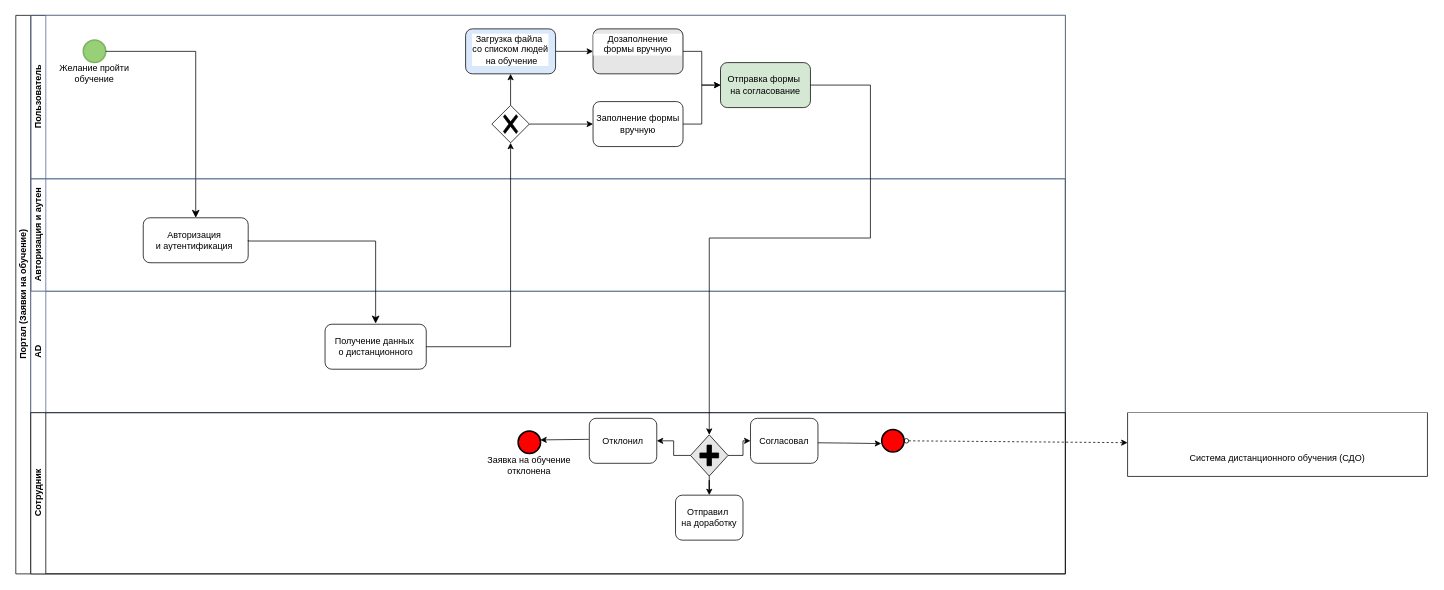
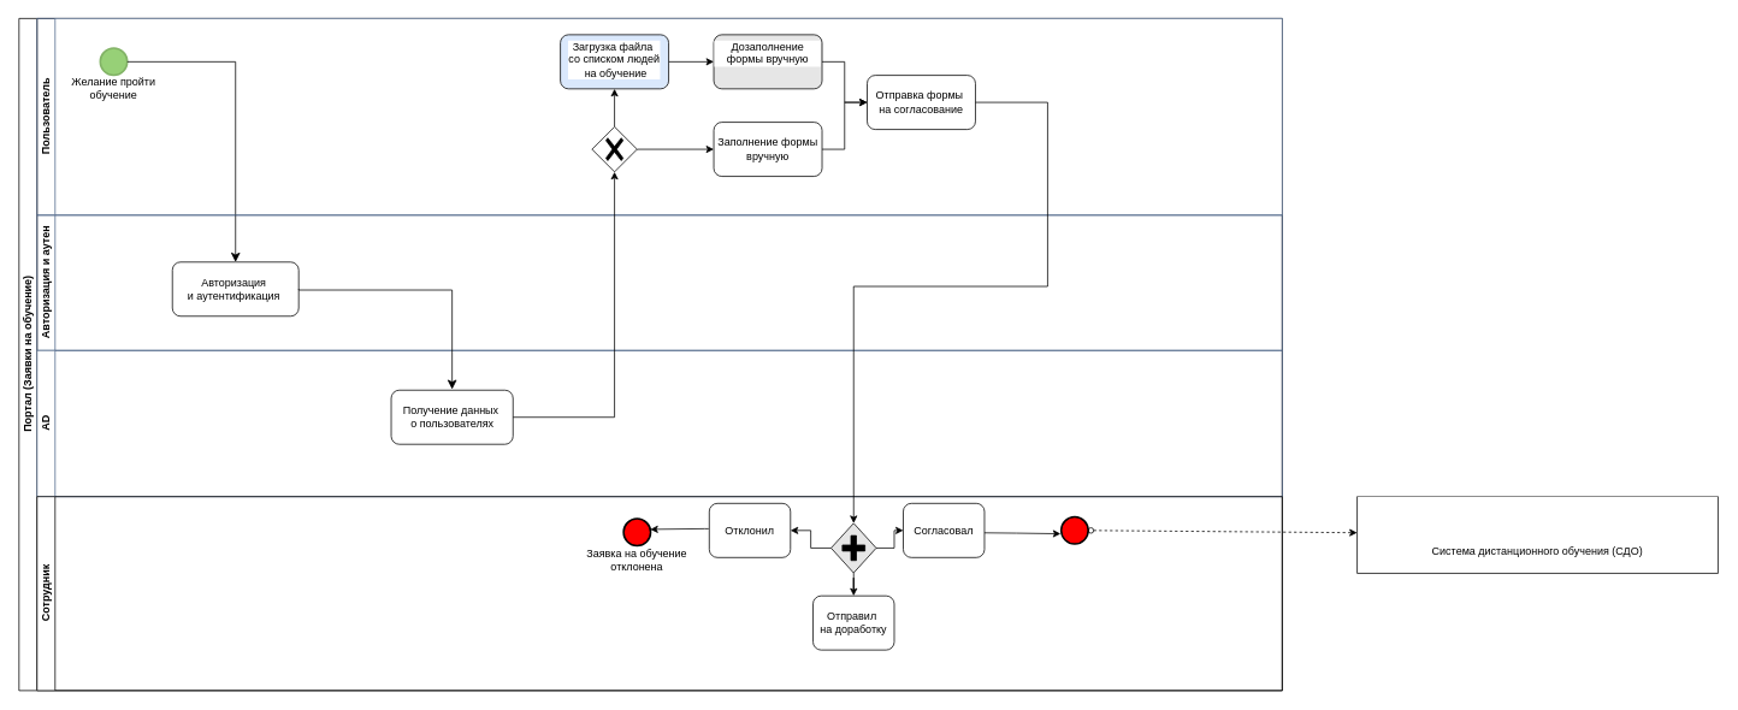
  <mxCell id="0" />
  <mxCell id="1" parent="0" />
  <mxCell id="2" value="" style="swimlane;startSize=0;swimlaneFillColor=default;" vertex="1" parent="1"><mxGeometry x="1503" y="550" width="400" height="85" as="geometry"><mxRectangle x="-20" y="701" width="50" height="40" as="alternateBounds" /></mxGeometry></mxCell>
  <mxCell id="3" value="Система дистанционного обучения (СДО)" style="text;html=1;align=center;verticalAlign=middle;whiteSpace=wrap;rounded=0;" parent="2" vertex="1"><mxGeometry y="46" width="400" height="30" as="geometry" /></mxCell>
  <mxCell id="4" value="Портал (Заявки на обучение)" style="swimlane;html=1;childLayout=stackLayout;resizeParent=1;resizeParentMax=0;horizontal=0;startSize=20;horizontalStack=0;swimlaneFillColor=#FFFFFF;" parent="1" vertex="1"><mxGeometry x="20" y="20" width="1400" height="745" as="geometry" /></mxCell>
  <mxCell id="5" value="Пользователь" style="swimlane;html=1;startSize=20;horizontal=0;fillColor=none;strokeColor=#4E668A;swimlaneFillColor=#FFFFFF;" parent="4" vertex="1"><mxGeometry x="20" width="1380" height="218" as="geometry" /></mxCell>
  <mxCell id="6" value="" style="strokeWidth=2;html=1;shape=mxgraph.flowchart.start_2;whiteSpace=wrap;fillColor=#97D077;strokeColor=#82b366;" vertex="1" parent="5"><mxGeometry x="70" y="33" width="30" height="30" as="geometry" /></mxCell>
  <mxCell id="7" value="&lt;span style=&quot;font-size: 12px;&quot;&gt;Желание пройти обучение&lt;/span&gt;" style="text;html=1;align=center;verticalAlign=middle;whiteSpace=wrap;rounded=0;fontSize=12;" parent="5" vertex="1"><mxGeometry x="15" y="63" width="140" height="30" as="geometry" /></mxCell>
  <mxCell id="8" value="" style="edgeStyle=elbowEdgeStyle;elbow=vertical;endArrow=classic;html=1;curved=0;rounded=0;endSize=8;startSize=8;" edge="1" parent="5"><mxGeometry width="50" height="50" relative="1" as="geometry"><mxPoint x="100" y="48" as="sourcePoint" /><mxPoint x="220" y="270" as="targetPoint" /><Array as="points"><mxPoint x="200" y="48" /></Array></mxGeometry></mxCell>
  <mxCell id="9" value="" style="edgeStyle=orthogonalEdgeStyle;rounded=0;orthogonalLoop=1;jettySize=auto;html=1;" edge="1" parent="5" source="10" target="18"><mxGeometry relative="1" as="geometry" /></mxCell>
  <mxCell id="10" value="Заполнение&lt;span style=&quot;background-color: initial;&quot;&gt;&amp;nbsp;формы вручную&lt;/span&gt;" style="whiteSpace=wrap;html=1;fillColor=#FFFFFF;labelBackgroundColor=none;rounded=1;" vertex="1" parent="5"><mxGeometry x="750" y="115" width="120" height="60" as="geometry" /></mxCell>
  <mxCell id="11" value="" style="edgeStyle=orthogonalEdgeStyle;rounded=0;orthogonalLoop=1;jettySize=auto;html=1;" edge="1" parent="5" source="13" target="15"><mxGeometry relative="1" as="geometry" /></mxCell>
  <mxCell id="12" value="" style="edgeStyle=orthogonalEdgeStyle;rounded=0;orthogonalLoop=1;jettySize=auto;html=1;" edge="1" parent="5" source="13" target="10"><mxGeometry relative="1" as="geometry" /></mxCell>
  <mxCell id="13" value="" style="points=[[0.25,0.25,0],[0.5,0,0],[0.75,0.25,0],[1,0.5,0],[0.75,0.75,0],[0.5,1,0],[0.25,0.75,0],[0,0.5,0]];shape=mxgraph.bpmn.gateway2;html=1;verticalLabelPosition=bottom;labelBackgroundColor=#ffffff;verticalAlign=top;align=center;perimeter=rhombusPerimeter;outlineConnect=0;outline=none;symbol=none;gwType=exclusive;" vertex="1" parent="5"><mxGeometry x="615" y="120" width="50" height="50" as="geometry" /></mxCell>
  <mxCell id="14" value="" style="edgeStyle=orthogonalEdgeStyle;rounded=0;orthogonalLoop=1;jettySize=auto;html=1;" edge="1" parent="5" source="15" target="17"><mxGeometry relative="1" as="geometry" /></mxCell>
  <mxCell id="15" value="Загрузка файла&amp;nbsp;&lt;div&gt;со списком людей&lt;/div&gt;&lt;div&gt;&amp;nbsp;на обучение&lt;/div&gt;" style="rounded=1;whiteSpace=wrap;html=1;verticalAlign=top;labelBackgroundColor=#ffffff;fillColor=#dae8fc;" vertex="1" parent="5"><mxGeometry x="580" y="18" width="120" height="60" as="geometry" /></mxCell>
  <mxCell id="16" value="" style="edgeStyle=orthogonalEdgeStyle;rounded=0;orthogonalLoop=1;jettySize=auto;html=1;" edge="1" parent="5" source="17" target="18"><mxGeometry relative="1" as="geometry" /></mxCell>
  <mxCell id="17" value="Дозаполнение формы вручную" style="rounded=1;whiteSpace=wrap;html=1;verticalAlign=top;labelBackgroundColor=#ffffff;fillColor=#e6e6e6;" vertex="1" parent="5"><mxGeometry x="750" y="18" width="120" height="60" as="geometry" /></mxCell>
- <mxCell id="18" value="Отправка формы&amp;nbsp;&lt;div&gt;на согласование&lt;/div&gt;" style="whiteSpace=wrap;html=1;fillColor=#d5e8d4;labelBackgroundColor=none;rounded=1;" vertex="1" parent="5"><mxGeometry x="920" y="63" width="120" height="60" as="geometry" /></mxCell>
+ <mxCell id="18" value="Отправка формы&amp;nbsp;&lt;div&gt;на согласование&lt;/div&gt;" style="whiteSpace=wrap;html=1;fillColor=#FFFFFF;labelBackgroundColor=none;rounded=1;" vertex="1" parent="5"><mxGeometry x="920" y="63" width="120" height="60" as="geometry" /></mxCell>
  <mxCell id="19" value="Авторизация и аутен" style="swimlane;html=1;startSize=20;horizontal=0;fillColor=none;strokeColor=#4E668A;swimlaneFillColor=none;" vertex="1" parent="4"><mxGeometry x="20" y="218" width="1380" height="150" as="geometry" /></mxCell>
  <mxCell id="20" value="Авторизация&amp;nbsp;&lt;div&gt;и аутентификация&amp;nbsp;&lt;/div&gt;" style="shape=label;rectStyle=rounded;size=10;taskMarker=send;labelBackgroundColor=none;fillColor=#FFFFFF;rounded=1;whiteSpace=wrap;html=1;" vertex="1" parent="19"><mxGeometry x="150" y="52" width="140" height="60" as="geometry" /></mxCell>
  <mxCell id="21" value="AD" style="swimlane;html=1;startSize=20;horizontal=0;fillColor=default;strokeColor=#4E668A;swimlaneFillColor=none;" vertex="1" parent="4"><mxGeometry x="20" y="368" width="1380" height="162" as="geometry" /></mxCell>
- <mxCell id="22" value="Получение данных&amp;nbsp;&lt;div&gt;о дистанционного&lt;/div&gt;" style="shape=label;rectStyle=rounded;size=10;taskMarker=send;labelBackgroundColor=none;fillColor=#FFFFFF;rounded=1;whiteSpace=wrap;html=1;" vertex="1" parent="21"><mxGeometry x="392.5" y="44" width="135" height="60" as="geometry" /></mxCell>
+ <mxCell id="22" value="Получение данных&amp;nbsp;&lt;div&gt;о пользователях&lt;/div&gt;" style="shape=label;rectStyle=rounded;size=10;taskMarker=send;labelBackgroundColor=none;fillColor=#FFFFFF;rounded=1;whiteSpace=wrap;html=1;" vertex="1" parent="21"><mxGeometry x="392.5" y="44" width="135" height="60" as="geometry" /></mxCell>
  <mxCell id="23" value="" style="edgeStyle=elbowEdgeStyle;elbow=vertical;endArrow=classic;html=1;curved=0;rounded=0;endSize=8;startSize=8;exitX=1;exitY=0.5;exitDx=0;exitDy=0;" edge="1" parent="4" source="20"><mxGeometry width="50" height="50" relative="1" as="geometry"><mxPoint x="330" y="301" as="sourcePoint" /><mxPoint x="480" y="411" as="targetPoint" /><Array as="points"><mxPoint x="390" y="301" /></Array></mxGeometry></mxCell>
  <mxCell id="24" value="Сотрудник" style="swimlane;html=1;startSize=20;horizontal=0;fillColor=default;strokeColor=#000000;gradientColor=none;swimlaneFillColor=none;" parent="4" vertex="1"><mxGeometry x="20" y="530" width="1380" height="215" as="geometry"><mxRectangle x="20" y="215" width="1790" height="30" as="alternateBounds" /></mxGeometry></mxCell>
  <mxCell id="25" value="" style="edgeStyle=orthogonalEdgeStyle;rounded=0;orthogonalLoop=1;jettySize=auto;html=1;entryX=-0.02;entryY=0.623;entryDx=0;entryDy=0;entryPerimeter=0;" edge="1" parent="24" target="29"><mxGeometry relative="1" as="geometry"><mxPoint x="1035" y="40" as="sourcePoint" /><mxPoint x="1090" y="40" as="targetPoint" /></mxGeometry></mxCell>
  <mxCell id="26" value="Согласовал" style="shape=label;rectStyle=rounded;size=10;taskMarker=send;labelBackgroundColor=none;fillColor=#FFFFFF;rounded=1;whiteSpace=wrap;html=1;" parent="24" vertex="1"><mxGeometry x="960" y="7.5" width="90" height="60" as="geometry" /></mxCell>
  <mxCell id="27" value="" style="edgeStyle=orthogonalEdgeStyle;rounded=0;orthogonalLoop=1;jettySize=auto;html=1;entryX=0.987;entryY=0.393;entryDx=0;entryDy=0;entryPerimeter=0;exitX=-0.008;exitY=0.469;exitDx=0;exitDy=0;exitPerimeter=0;" edge="1" parent="24" source="28" target="34"><mxGeometry relative="1" as="geometry"><mxPoint x="740" y="30" as="sourcePoint" /><Array as="points"><mxPoint x="740" y="36" /></Array></mxGeometry></mxCell>
  <mxCell id="28" value="Отклонил" style="shape=label;rectStyle=rounded;size=10;taskMarker=send;labelBackgroundColor=none;fillColor=#FFFFFF;rounded=1;whiteSpace=wrap;html=1;" parent="24" vertex="1"><mxGeometry x="745" y="7.5" width="90" height="60" as="geometry" /></mxCell>
  <mxCell id="29" value="" style="strokeWidth=2;html=1;shape=mxgraph.flowchart.start_2;whiteSpace=wrap;fillColor=#FF0000;strokeColor=#000000;" vertex="1" parent="24"><mxGeometry x="1135" y="22.5" width="30" height="30" as="geometry" /></mxCell>
  <mxCell id="30" value="" style="edgeStyle=orthogonalEdgeStyle;rounded=0;orthogonalLoop=1;jettySize=auto;html=1;" edge="1" parent="24" source="31" target="37"><mxGeometry relative="1" as="geometry" /></mxCell>
  <mxCell id="31" value="" style="shape=mxgraph.bpmn.gateway2;html=1;verticalLabelPosition=bottom;labelBackgroundColor=#ffffff;verticalAlign=top;align=center;perimeter=rhombusPerimeter;outlineConnect=0;outline=none;symbol=none;gwType=parallel;fillColor=#E6E6E6;" parent="24" vertex="1"><mxGeometry x="880" y="29.5" width="50" height="55" as="geometry" /></mxCell>
  <mxCell id="32" value="" style="edgeStyle=orthogonalEdgeStyle;rounded=0;orthogonalLoop=1;jettySize=auto;html=1;" parent="24" source="31" target="28" edge="1"><mxGeometry relative="1" as="geometry" /></mxCell>
  <mxCell id="33" value="" style="edgeStyle=orthogonalEdgeStyle;rounded=0;orthogonalLoop=1;jettySize=auto;html=1;entryX=0;entryY=0.5;entryDx=0;entryDy=0;" parent="24" source="31" target="26" edge="1"><mxGeometry relative="1" as="geometry" /></mxCell>
  <mxCell id="34" value="" style="strokeWidth=2;html=1;shape=mxgraph.flowchart.start_2;whiteSpace=wrap;fillColor=#FF0000;strokeColor=#000000;" vertex="1" parent="24"><mxGeometry x="650" y="24.5" width="30" height="30" as="geometry" /></mxCell>
  <mxCell id="35" value="&lt;span style=&quot;font-size: 12px;&quot;&gt;Заявка на обучение отклонена&lt;/span&gt;" style="text;html=1;align=center;verticalAlign=middle;whiteSpace=wrap;rounded=0;fontSize=12;" vertex="1" parent="24"><mxGeometry x="595" y="54.5" width="140" height="30" as="geometry" /></mxCell>
  <mxCell id="36" value="" style="endArrow=classic;html=1;rounded=0;dashed=1;startArrow=oval;startFill=0;strokeColor=default;exitX=1;exitY=0.5;exitDx=0;exitDy=0;exitPerimeter=0;" edge="1" parent="24"><mxGeometry width="50" height="50" relative="1" as="geometry"><mxPoint x="1168.0" y="37.5" as="sourcePoint" /><mxPoint x="1463" y="40" as="targetPoint" /></mxGeometry></mxCell>
  <mxCell id="37" value="Отправил&amp;nbsp;&lt;div&gt;на доработку&lt;/div&gt;" style="shape=label;rectStyle=rounded;size=10;taskMarker=send;labelBackgroundColor=none;fillColor=#FFFFFF;rounded=1;whiteSpace=wrap;html=1;" vertex="1" parent="24"><mxGeometry x="860" y="110" width="90" height="60" as="geometry" /></mxCell>
  <mxCell id="38" value="" style="edgeStyle=orthogonalEdgeStyle;rounded=0;orthogonalLoop=1;jettySize=auto;html=1;" edge="1" parent="4" source="22" target="13"><mxGeometry relative="1" as="geometry"><mxPoint x="660" y="190" as="targetPoint" /></mxGeometry></mxCell>
  <mxCell id="39" value="" style="edgeStyle=orthogonalEdgeStyle;rounded=0;orthogonalLoop=1;jettySize=auto;html=1;" edge="1" parent="4" source="18" target="31"><mxGeometry relative="1" as="geometry"><mxPoint x="925" y="540" as="targetPoint" /><Array as="points"><mxPoint x="1140" y="93" /><mxPoint x="1140" y="297" /><mxPoint x="925" y="297" /></Array></mxGeometry></mxCell>
